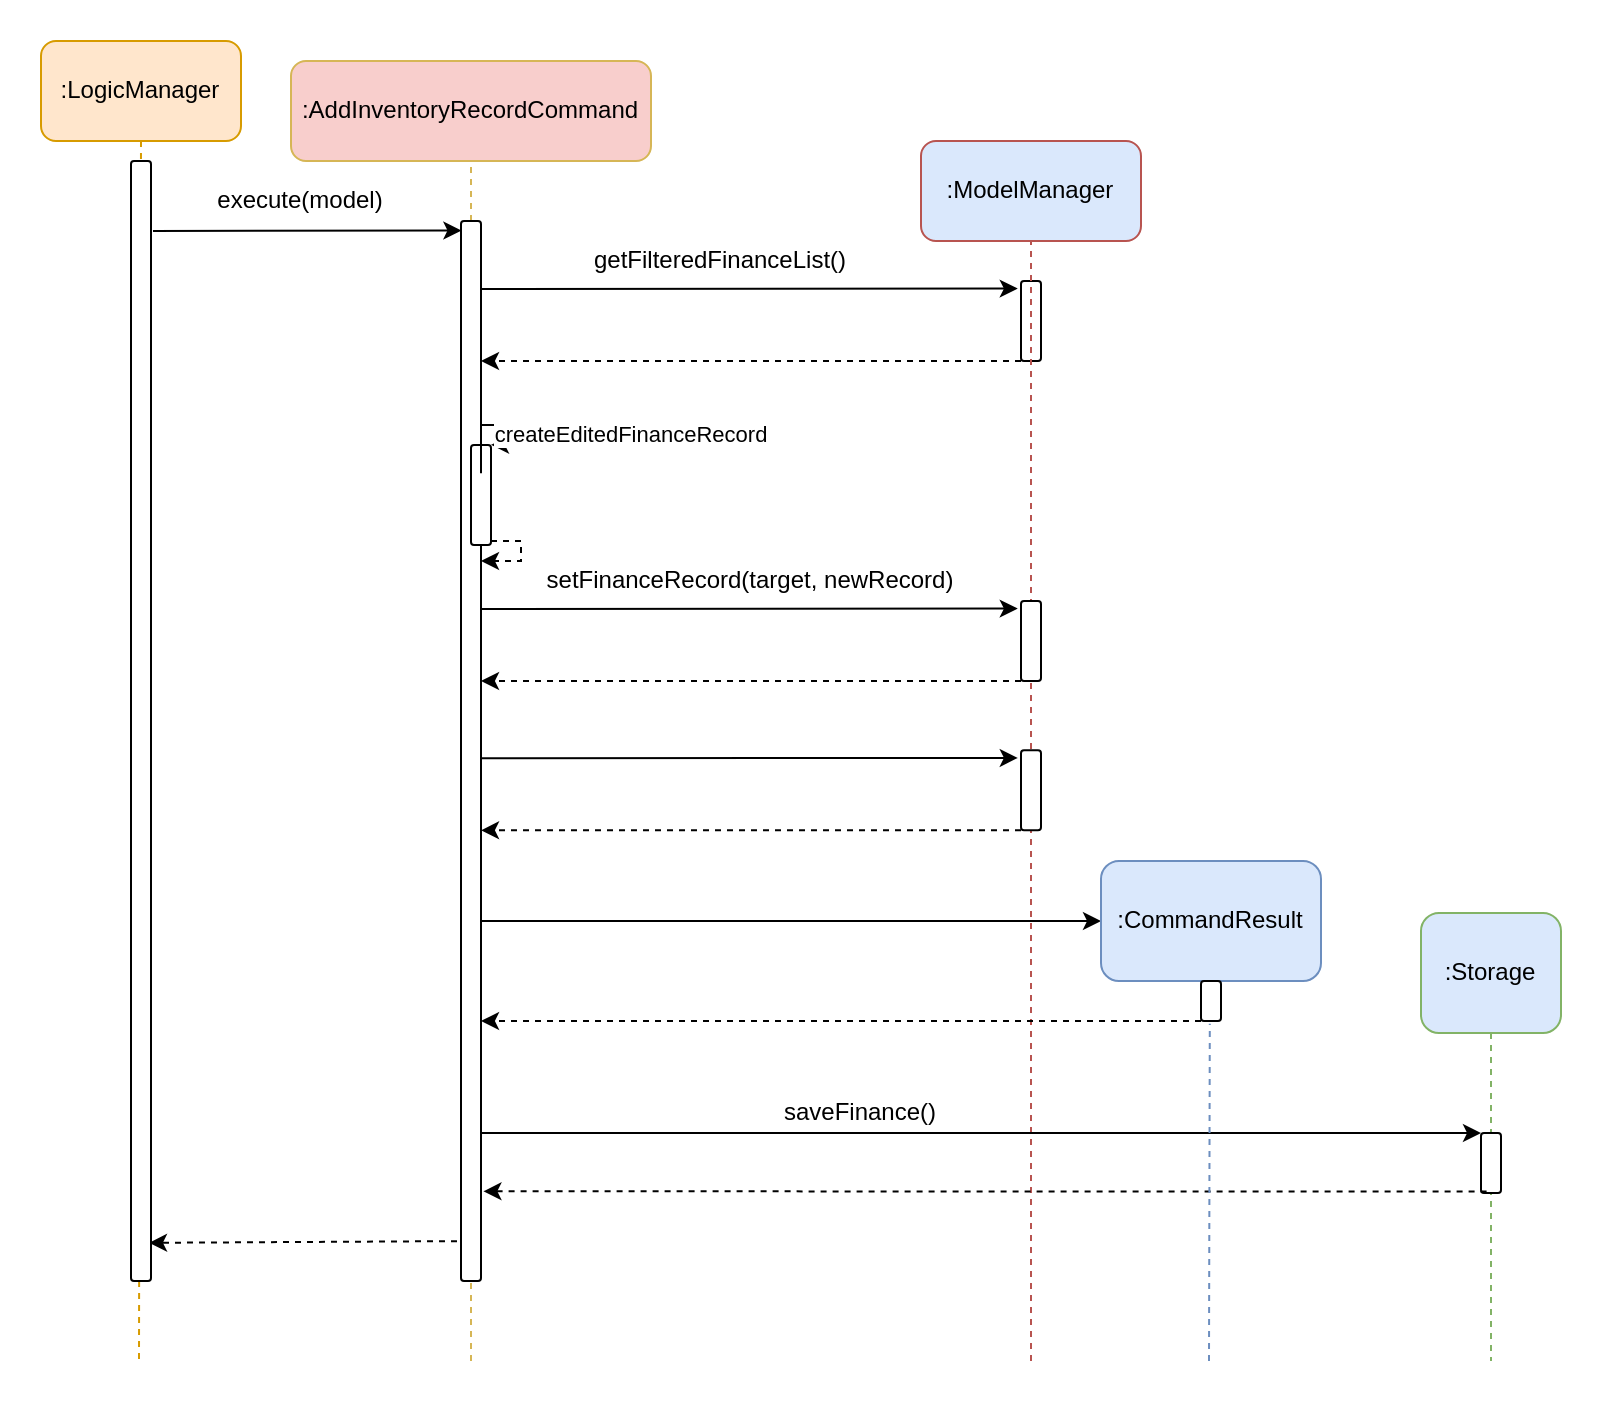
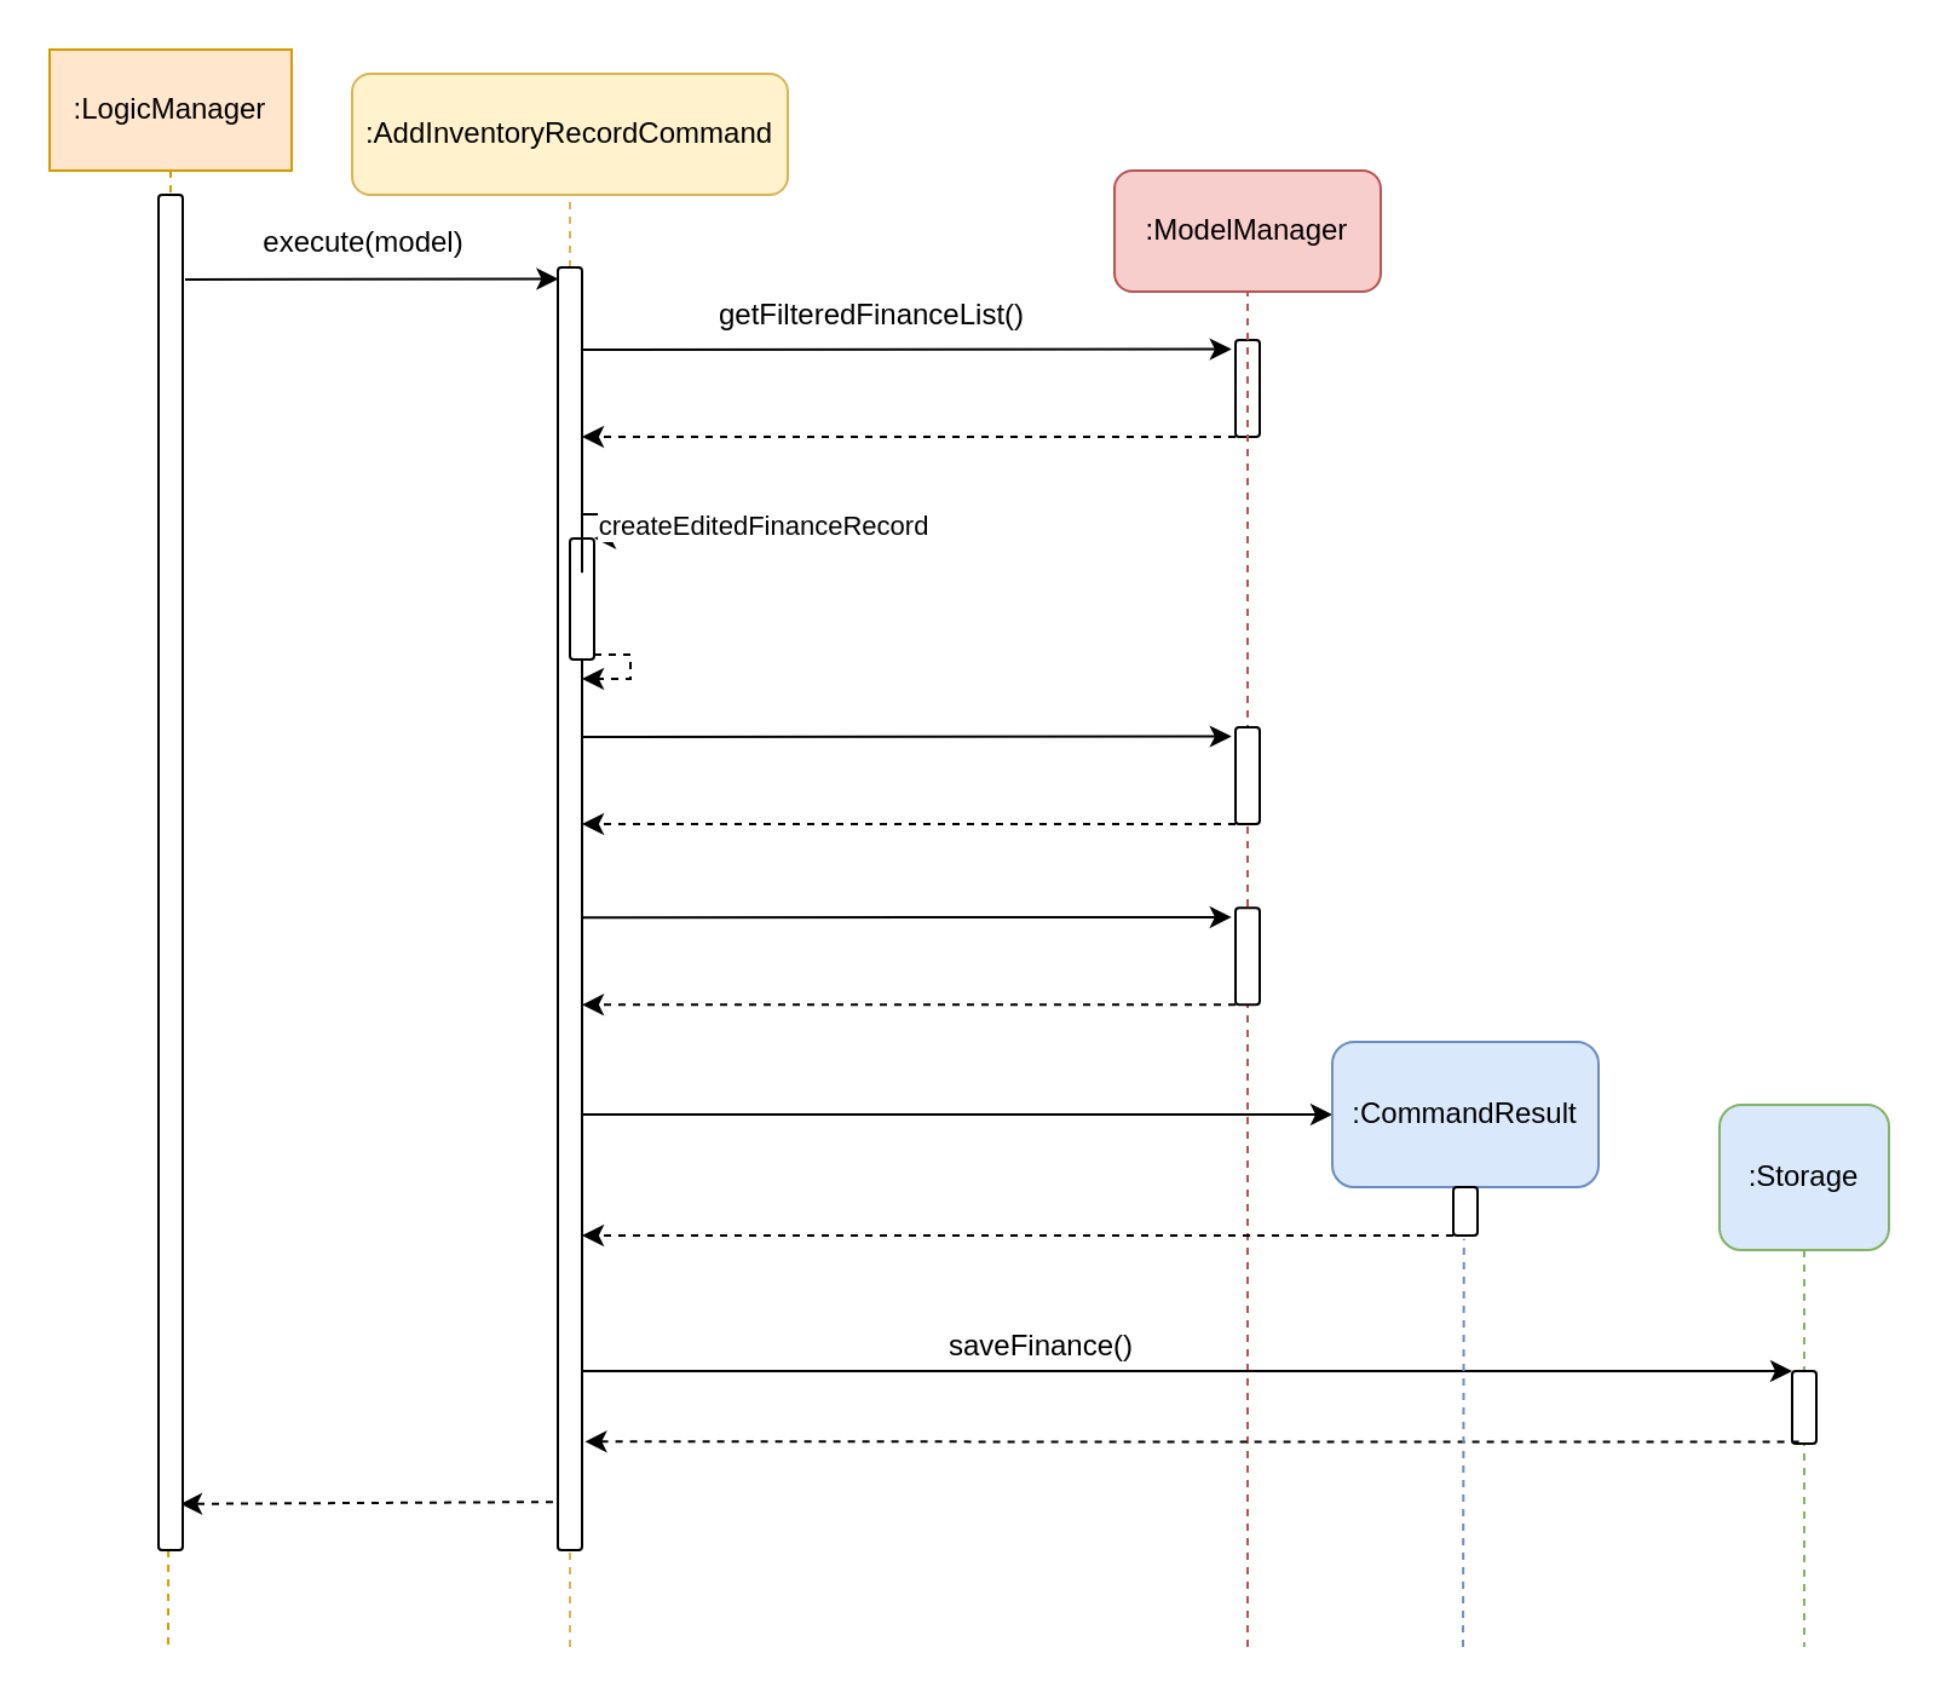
  <mxCell id="0" />
  <mxCell id="1" parent="0" />
  <mxCell id="2" value="" style="endArrow=classic;html=1;dashed=1;entryX=0.9;entryY=1.002;entryDx=0;entryDy=0;entryPerimeter=0;" edge="1" parent="1"><mxGeometry width="50" height="50" relative="1" as="geometry"><mxPoint x="240" y="620" as="sourcePoint" /><mxPoint x="74" y="620.92" as="targetPoint" /></mxGeometry></mxCell>
  <mxCell id="3" value="" style="endArrow=none;dashed=1;html=1;entryX=0.5;entryY=1;entryDx=0;entryDy=0;fillColor=#fff2cc;strokeColor=#d6b656;" edge="1" parent="1" target="5"><mxGeometry width="50" height="50" relative="1" as="geometry"><mxPoint x="235" y="680" as="sourcePoint" /><mxPoint x="100" y="80" as="targetPoint" /></mxGeometry></mxCell>
  <mxCell id="4" value="" style="endArrow=none;dashed=1;html=1;fillColor=#ffe6cc;strokeColor=#d79b00;exitX=0.5;exitY=1;exitDx=0;exitDy=0;" edge="1" parent="1" source="7"><mxGeometry width="50" height="50" relative="1" as="geometry"><mxPoint x="69" y="550" as="sourcePoint" /><mxPoint x="69" y="680" as="targetPoint" /></mxGeometry></mxCell>
- <mxCell id="5" value=":AddInventoryRecordCommand" style="rounded=1;whiteSpace=wrap;html=1;fillColor=#f8cecc;strokeColor=#d6b656;" vertex="1" parent="1"><mxGeometry x="145" y="30" width="180" height="50" as="geometry" /></mxCell>
+ <mxCell id="5" value=":AddInventoryRecordCommand" style="rounded=1;whiteSpace=wrap;html=1;fillColor=#fff2cc;strokeColor=#d6b656;" vertex="1" parent="1"><mxGeometry x="145" y="30" width="180" height="50" as="geometry" /></mxCell>
  <mxCell id="6" value="" style="html=1;points=[];perimeter=orthogonalPerimeter;rounded=1;" vertex="1" parent="1"><mxGeometry x="230" y="110" width="10" height="530" as="geometry" /></mxCell>
- <mxCell id="7" value=":LogicManager" style="rounded=1;whiteSpace=wrap;html=1;fillColor=#ffe6cc;strokeColor=#d79b00;" vertex="1" parent="1"><mxGeometry x="20" y="20" width="100" height="50" as="geometry" /></mxCell>
+ <mxCell id="7" value=":LogicManager" style="whiteSpace=wrap;html=1;fillColor=#ffe6cc;strokeColor=#d79b00;rounded=0;" vertex="1" parent="1"><mxGeometry x="20" y="20" width="100" height="50" as="geometry" /></mxCell>
  <mxCell id="8" value="" style="html=1;points=[];perimeter=orthogonalPerimeter;rounded=1;" vertex="1" parent="1"><mxGeometry x="65" y="80" width="10" height="560" as="geometry" /></mxCell>
  <mxCell id="9" value="" style="endArrow=classic;html=1;entryX=0.02;entryY=0.009;entryDx=0;entryDy=0;entryPerimeter=0;" edge="1" parent="1" target="6"><mxGeometry width="50" height="50" relative="1" as="geometry"><mxPoint x="76" y="115" as="sourcePoint" /><mxPoint x="350" y="220" as="targetPoint" /></mxGeometry></mxCell>
  <mxCell id="10" value="execute(model)" style="text;html=1;strokeColor=none;fillColor=none;align=center;verticalAlign=middle;whiteSpace=wrap;rounded=0;" vertex="1" parent="1"><mxGeometry x="130" y="90" width="40" height="20" as="geometry" /></mxCell>
- <mxCell id="11" value=":ModelManager" style="rounded=1;whiteSpace=wrap;html=1;fillColor=#dae8fc;strokeColor=#b85450;" vertex="1" parent="1"><mxGeometry x="460" y="70" width="110" height="50" as="geometry" /></mxCell>
+ <mxCell id="11" value=":ModelManager" style="rounded=1;whiteSpace=wrap;html=1;fillColor=#f8cecc;strokeColor=#b85450;" vertex="1" parent="1"><mxGeometry x="460" y="70" width="110" height="50" as="geometry" /></mxCell>
  <mxCell id="12" value="" style="html=1;points=[];perimeter=orthogonalPerimeter;rounded=1;" vertex="1" parent="1"><mxGeometry x="510" y="140" width="10" height="40" as="geometry" /></mxCell>
  <mxCell id="13" value="" style="endArrow=classic;html=1;entryX=-0.16;entryY=0.095;entryDx=0;entryDy=0;entryPerimeter=0;" edge="1" parent="1" target="12"><mxGeometry width="50" height="50" relative="1" as="geometry"><mxPoint x="240" y="144" as="sourcePoint" /><mxPoint x="350" y="220" as="targetPoint" /></mxGeometry></mxCell>
  <mxCell id="14" value="getFilteredFinanceList()" style="text;html=1;strokeColor=none;fillColor=none;align=center;verticalAlign=middle;whiteSpace=wrap;rounded=0;" vertex="1" parent="1"><mxGeometry x="340" y="120" width="40" height="20" as="geometry" /></mxCell>
  <mxCell id="15" value="" style="endArrow=classic;html=1;dashed=1;" edge="1" parent="1"><mxGeometry width="50" height="50" relative="1" as="geometry"><mxPoint x="510" y="180" as="sourcePoint" /><mxPoint x="240" y="180" as="targetPoint" /></mxGeometry></mxCell>
  <mxCell id="16" value="" style="endArrow=none;dashed=1;html=1;entryX=0.5;entryY=1;entryDx=0;entryDy=0;fillColor=#f8cecc;strokeColor=#b85450;" edge="1" parent="1" target="11"><mxGeometry width="50" height="50" relative="1" as="geometry"><mxPoint x="515" y="680" as="sourcePoint" /><mxPoint x="515" y="180" as="targetPoint" /></mxGeometry></mxCell>
  <mxCell id="17" value="" style="endArrow=classic;html=1;" edge="1" parent="1"><mxGeometry width="50" height="50" relative="1" as="geometry"><mxPoint x="240" y="460" as="sourcePoint" /><mxPoint x="550" y="460" as="targetPoint" /></mxGeometry></mxCell>
  <mxCell id="18" value=":CommandResult" style="rounded=1;whiteSpace=wrap;html=1;fillColor=#dae8fc;strokeColor=#6c8ebf;" vertex="1" parent="1"><mxGeometry x="550" y="430" width="110" height="60" as="geometry" /></mxCell>
  <mxCell id="19" value="" style="html=1;points=[];perimeter=orthogonalPerimeter;rounded=1;" vertex="1" parent="1"><mxGeometry x="600" y="490" width="10" height="20" as="geometry" /></mxCell>
  <mxCell id="20" value="" style="endArrow=classic;html=1;dashed=1;" edge="1" parent="1"><mxGeometry width="50" height="50" relative="1" as="geometry"><mxPoint x="600" y="510" as="sourcePoint" /><mxPoint x="240" y="510" as="targetPoint" /></mxGeometry></mxCell>
  <mxCell id="21" value="" style="endArrow=classic;html=1;" edge="1" parent="1"><mxGeometry width="50" height="50" relative="1" as="geometry"><mxPoint x="240" y="566" as="sourcePoint" /><mxPoint x="740" y="566" as="targetPoint" /></mxGeometry></mxCell>
  <mxCell id="22" value=":Storage" style="rounded=1;whiteSpace=wrap;html=1;fillColor=#dae8fc;strokeColor=#82b366;" vertex="1" parent="1"><mxGeometry x="710" y="456" width="70" height="60" as="geometry" /></mxCell>
  <mxCell id="23" value="" style="endArrow=none;dashed=1;html=1;exitX=0.5;exitY=1;exitDx=0;exitDy=0;fillColor=#d5e8d4;strokeColor=#82b366;" edge="1" parent="1" source="22"><mxGeometry width="50" height="50" relative="1" as="geometry"><mxPoint x="650" y="486" as="sourcePoint" /><mxPoint x="745" y="680" as="targetPoint" /></mxGeometry></mxCell>
  <mxCell id="24" value="" style="html=1;points=[];perimeter=orthogonalPerimeter;rounded=1;" vertex="1" parent="1"><mxGeometry x="740" y="566" width="10" height="30" as="geometry" /></mxCell>
  <mxCell id="25" value="saveFinance()" style="text;html=1;strokeColor=none;fillColor=none;align=center;verticalAlign=middle;whiteSpace=wrap;rounded=0;" vertex="1" parent="1"><mxGeometry x="410" y="546" width="40" height="20" as="geometry" /></mxCell>
  <mxCell id="26" value="" style="endArrow=classic;html=1;dashed=1;exitX=0.28;exitY=0.975;exitDx=0;exitDy=0;exitPerimeter=0;entryX=1.12;entryY=0.812;entryDx=0;entryDy=0;entryPerimeter=0;" edge="1" parent="1" source="24"><mxGeometry width="50" height="50" relative="1" as="geometry"><mxPoint x="725" y="596" as="sourcePoint" /><mxPoint x="241.2" y="595.16" as="targetPoint" /></mxGeometry></mxCell>
  <mxCell id="27" value="" style="endArrow=none;dashed=1;html=1;entryX=0.44;entryY=1.07;entryDx=0;entryDy=0;entryPerimeter=0;fillColor=#dae8fc;strokeColor=#6c8ebf;" edge="1" parent="1" target="19"><mxGeometry width="50" height="50" relative="1" as="geometry"><mxPoint x="604" y="680" as="sourcePoint" /><mxPoint x="245" y="660" as="targetPoint" /></mxGeometry></mxCell>
  <mxCell id="28" style="edgeStyle=orthogonalEdgeStyle;rounded=0;orthogonalLoop=1;jettySize=auto;html=1;dashed=1;" edge="1" parent="1"><mxGeometry relative="1" as="geometry"><mxPoint x="240" y="280" as="targetPoint" /><mxPoint x="245" y="270" as="sourcePoint" /><Array as="points"><mxPoint x="260" y="270" /><mxPoint x="260" y="280" /><mxPoint x="240" y="280" /></Array></mxGeometry></mxCell>
  <mxCell id="29" value="" style="html=1;points=[];perimeter=orthogonalPerimeter;rounded=1;" vertex="1" parent="1"><mxGeometry x="235" y="222" width="10" height="50" as="geometry" /></mxCell>
  <mxCell id="30" style="edgeStyle=orthogonalEdgeStyle;rounded=0;orthogonalLoop=1;jettySize=auto;html=1;entryX=1;entryY=0.395;entryDx=0;entryDy=0;entryPerimeter=0;exitX=1;exitY=0.238;exitDx=0;exitDy=0;exitPerimeter=0;" edge="1" parent="1" source="6"><mxGeometry relative="1" as="geometry"><mxPoint x="245" y="221.93" as="targetPoint" /><mxPoint x="239.6" y="201.55" as="sourcePoint" /><Array as="points"><mxPoint x="260" y="212" /><mxPoint x="260" y="222" /></Array></mxGeometry></mxCell>
  <mxCell id="31" value="createEditedFinanceRecord" style="edgeLabel;html=1;align=center;verticalAlign=middle;resizable=0;points=[];" vertex="1" connectable="0" parent="30"><mxGeometry x="-0.233" y="-8" relative="1" as="geometry"><mxPoint x="72.98" y="-3.31" as="offset" /></mxGeometry></mxCell>
  <mxCell id="32" value="" style="html=1;points=[];perimeter=orthogonalPerimeter;rounded=1;" vertex="1" parent="1"><mxGeometry x="510" y="300" width="10" height="40" as="geometry" /></mxCell>
  <mxCell id="33" value="" style="endArrow=classic;html=1;entryX=-0.16;entryY=0.095;entryDx=0;entryDy=0;entryPerimeter=0;" edge="1" parent="1" target="32"><mxGeometry width="50" height="50" relative="1" as="geometry"><mxPoint x="240" y="304" as="sourcePoint" /><mxPoint x="350" y="380" as="targetPoint" /></mxGeometry></mxCell>
- <mxCell id="34" value="setFinanceRecord(target, newRecord)" style="text;html=1;strokeColor=none;fillColor=none;align=center;verticalAlign=middle;whiteSpace=wrap;rounded=0;" vertex="1" parent="1"><mxGeometry x="260" y="280" width="230" height="20" as="geometry" /></mxCell>
  <mxCell id="35" value="" style="endArrow=classic;html=1;dashed=1;" edge="1" parent="1"><mxGeometry width="50" height="50" relative="1" as="geometry"><mxPoint x="510" y="340" as="sourcePoint" /><mxPoint x="240" y="340" as="targetPoint" /></mxGeometry></mxCell>
  <mxCell id="36" value="" style="html=1;points=[];perimeter=orthogonalPerimeter;rounded=1;" vertex="1" parent="1"><mxGeometry x="510" y="374.66" width="10" height="40" as="geometry" /></mxCell>
  <mxCell id="37" value="" style="endArrow=classic;html=1;entryX=-0.16;entryY=0.095;entryDx=0;entryDy=0;entryPerimeter=0;" edge="1" parent="1" target="36"><mxGeometry width="50" height="50" relative="1" as="geometry"><mxPoint x="240" y="378.66" as="sourcePoint" /><mxPoint x="350" y="454.66" as="targetPoint" /></mxGeometry></mxCell>
  <mxCell id="38" value="" style="endArrow=classic;html=1;dashed=1;" edge="1" parent="1"><mxGeometry width="50" height="50" relative="1" as="geometry"><mxPoint x="510" y="414.66" as="sourcePoint" /><mxPoint x="240" y="414.66" as="targetPoint" /></mxGeometry></mxCell>
